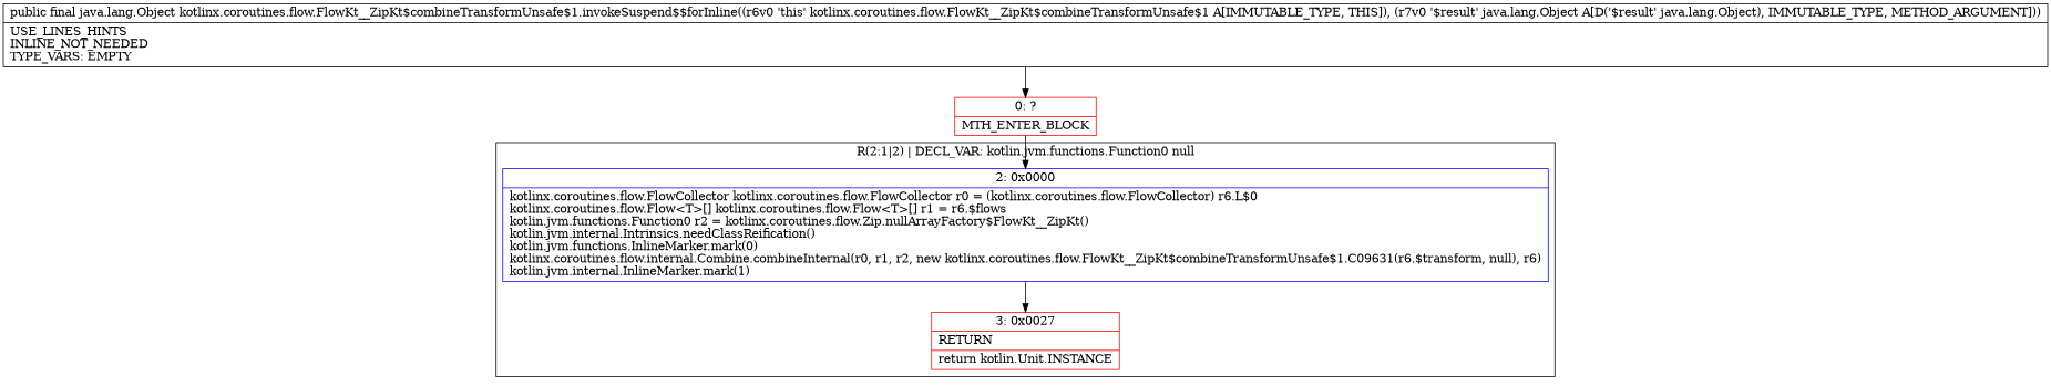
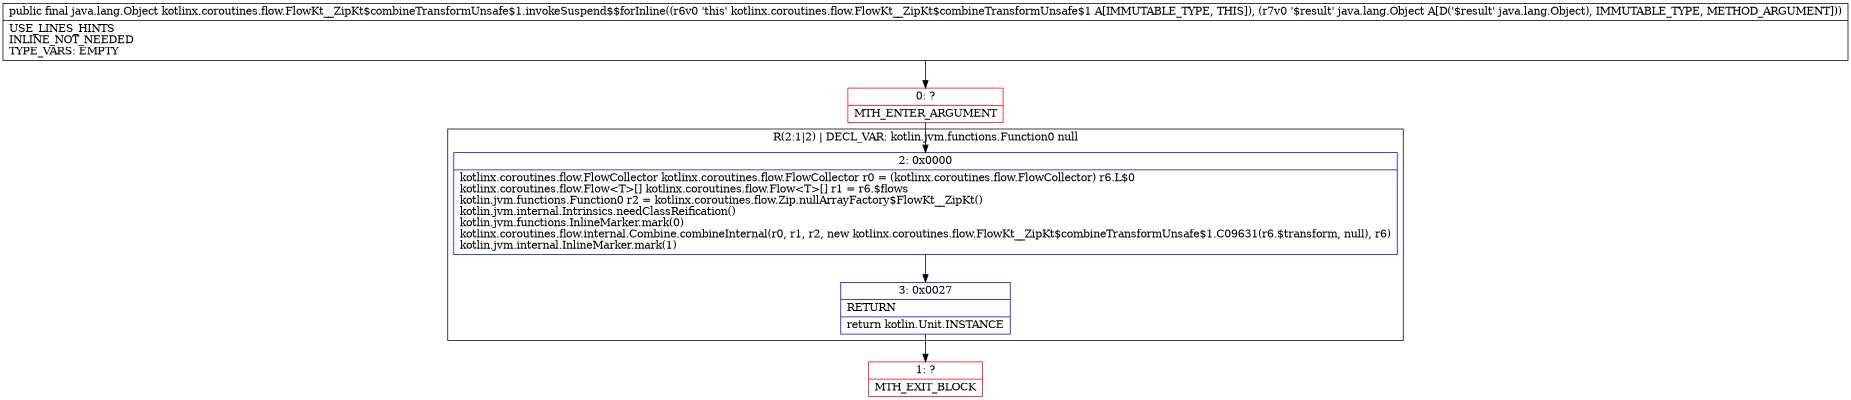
  digraph {
    node [color=blue shape=record]
    n1 [label="{2\:\ 0x0000|kotlinx.coroutines.flow.FlowCollector kotlinx.coroutines.flow.FlowCollector r0 = (kotlinx.coroutines.flow.FlowCollector) r6.L$0\lkotlinx.coroutines.flow.Flow\<T\>[] kotlinx.coroutines.flow.Flow\<T\>[] r1 = r6.$flows\lkotlin.jvm.functions.Function0 r2 = kotlinx.coroutines.flow.Zip.nullArrayFactory$FlowKt__ZipKt()\lkotlin.jvm.internal.Intrinsics.needClassReification()\lkotlin.jvm.functions.InlineMarker.mark(0)\lkotlinx.coroutines.flow.internal.Combine.combineInternal(r0, r1, r2, new kotlinx.coroutines.flow.FlowKt__ZipKt$combineTransformUnsafe$1.C09631(r6.$transform, null), r6)\lkotlin.jvm.internal.InlineMarker.mark(1)\l}"]
-   n2 [color=red label="{3\:\ 0x0027|RETURN\l|return kotlin.Unit.INSTANCE\l}"]
-   n4 [color=red label="{0\:\ ?|MTH_ENTER_BLOCK\l}"]
+   n2 [label="{3\:\ 0x0027|RETURN\l|return kotlin.Unit.INSTANCE\l}"]
+   n3 [color=red label="{1\:\ ?|MTH_EXIT_BLOCK\l}"]
+   n4 [color=red label="{0\:\ ?|MTH_ENTER_ARGUMENT\l}"]
    n5 [label="{public final java.lang.Object kotlinx.coroutines.flow.FlowKt__ZipKt$combineTransformUnsafe$1.invokeSuspend$$forInline((r6v0 'this' kotlinx.coroutines.flow.FlowKt__ZipKt$combineTransformUnsafe$1 A[IMMUTABLE_TYPE, THIS]), (r7v0 '$result' java.lang.Object A[D('$result' java.lang.Object), IMMUTABLE_TYPE, METHOD_ARGUMENT]))  | USE_LINES_HINTS\lINLINE_NOT_NEEDED\lTYPE_VARS: EMPTY\l}" color=""]
    subgraph cluster_1 {
      label="R(2:1|2) | DECL_VAR: kotlin.jvm.functions.Function0 null\l"
      n1
      n2
    }
    n1 -> n2
+   n2 -> n3
    n4 -> n1
    n5 -> n4
  }
